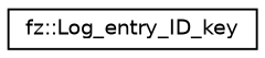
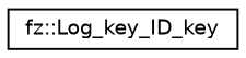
  digraph {
    rankdir=LR
-   n1 [color=black fillcolor=white fontname=Helvetica fontsize=10 height=0.2 label="fz::Log_entry_ID_key" shape=record style=filled width=0.4]
+   n1 [color=black fillcolor=white fontname=Helvetica fontsize=10 height=0.2 label="fz::Log_key_ID_key" shape=record style=filled width=0.4]
  }
